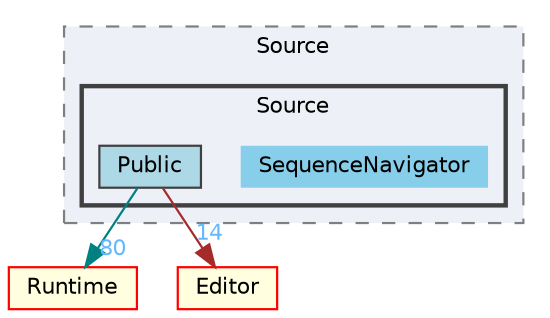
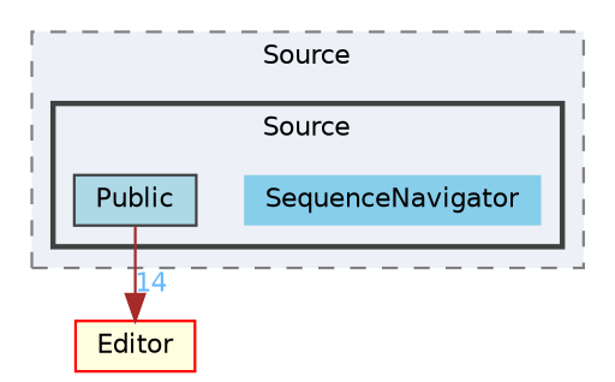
  digraph {
    compound=true
    node [fontname=Helvetica fontsize=10 shape=box style=filled fillcolor=lightyellow color=red]
    edge [fontcolor=steelblue1 fontname=Helvetica fontsize=10 labeldistance=1.5 labelfontname=Helvetica labelfontsize=10]
    n1 [height=0.2 label=SequenceNavigator shape=plaintext width=0.4 fillcolor=skyblue color=""]
    n2 [color=grey25 fillcolor=lightblue height=0.2 label=Public width=0.4]
-   n3 [height=0.2 label=Runtime width=0.4]
    n4 [height=0.2 label=Editor width=0.4]
    subgraph cluster_1 {
      bgcolor="#edf0f7"
      fontname=Helvetica
      fontsize=10
      label=Source
      pencolor=grey50
      style="filled,dashed"
      subgraph cluster_2 {
        bgcolor="#edf0f7"
        fontname=Helvetica
        fontsize=10
        pencolor=grey25
        style="filled,bold"
        n1
        n2
      }
    }
-   n2 -> n3 [color=teal headlabel=80]
    n2 -> n4 [color=brown headlabel=14]
  }
